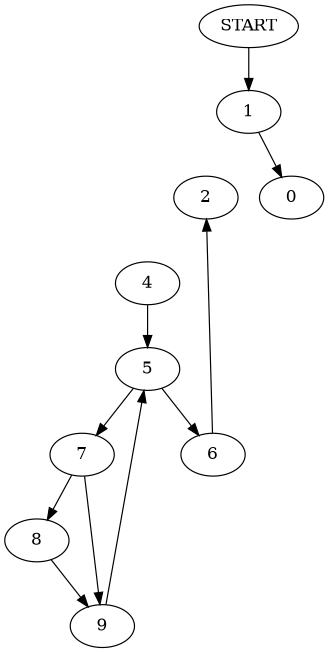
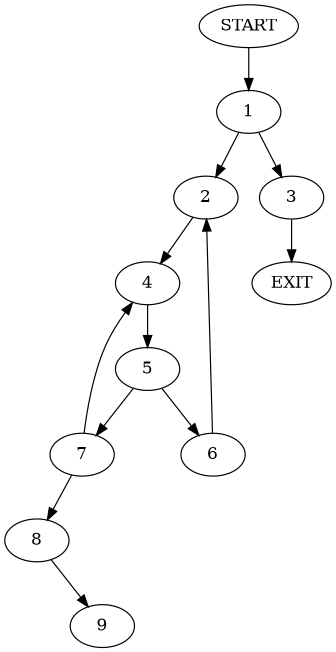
  digraph {
    n1 [label=START]
    1
    2
-   3 [label=0]
+   3
+   n5 [label=EXIT]
    4
    5
    6
    7
    8
    9
    n1 -> 1
+   1 -> 2
    1 -> 3
+   2 -> 4
+   3 -> n5
    4 -> 5
    5 -> 6
    5 -> 7
    6 -> 2
    7 -> 8
-   7 -> 9
+   7 -> 4
    8 -> 9
-   9 -> 5
  }
